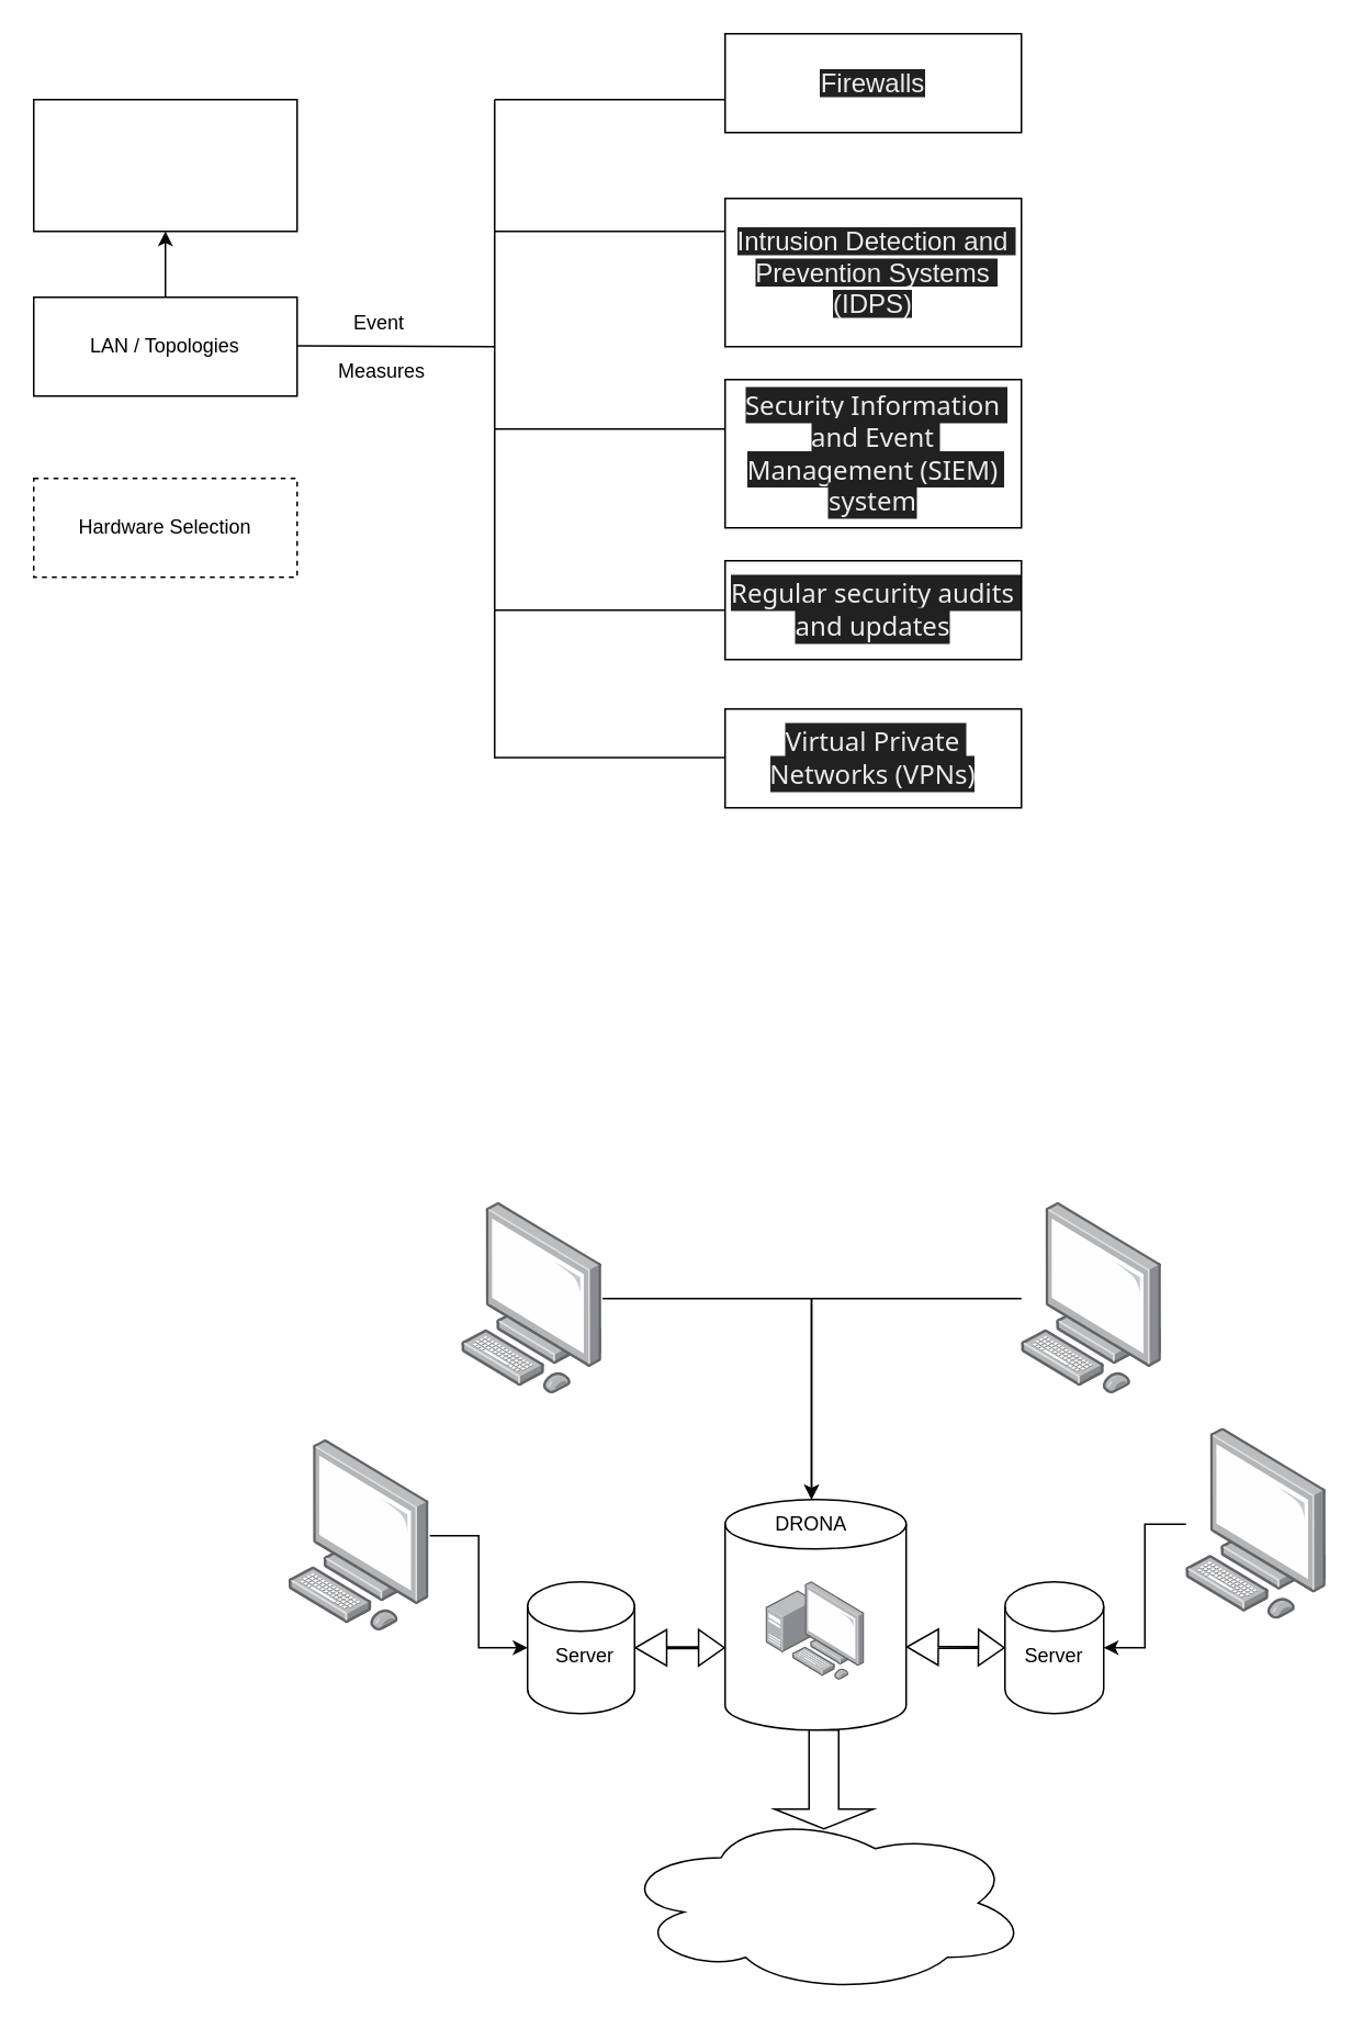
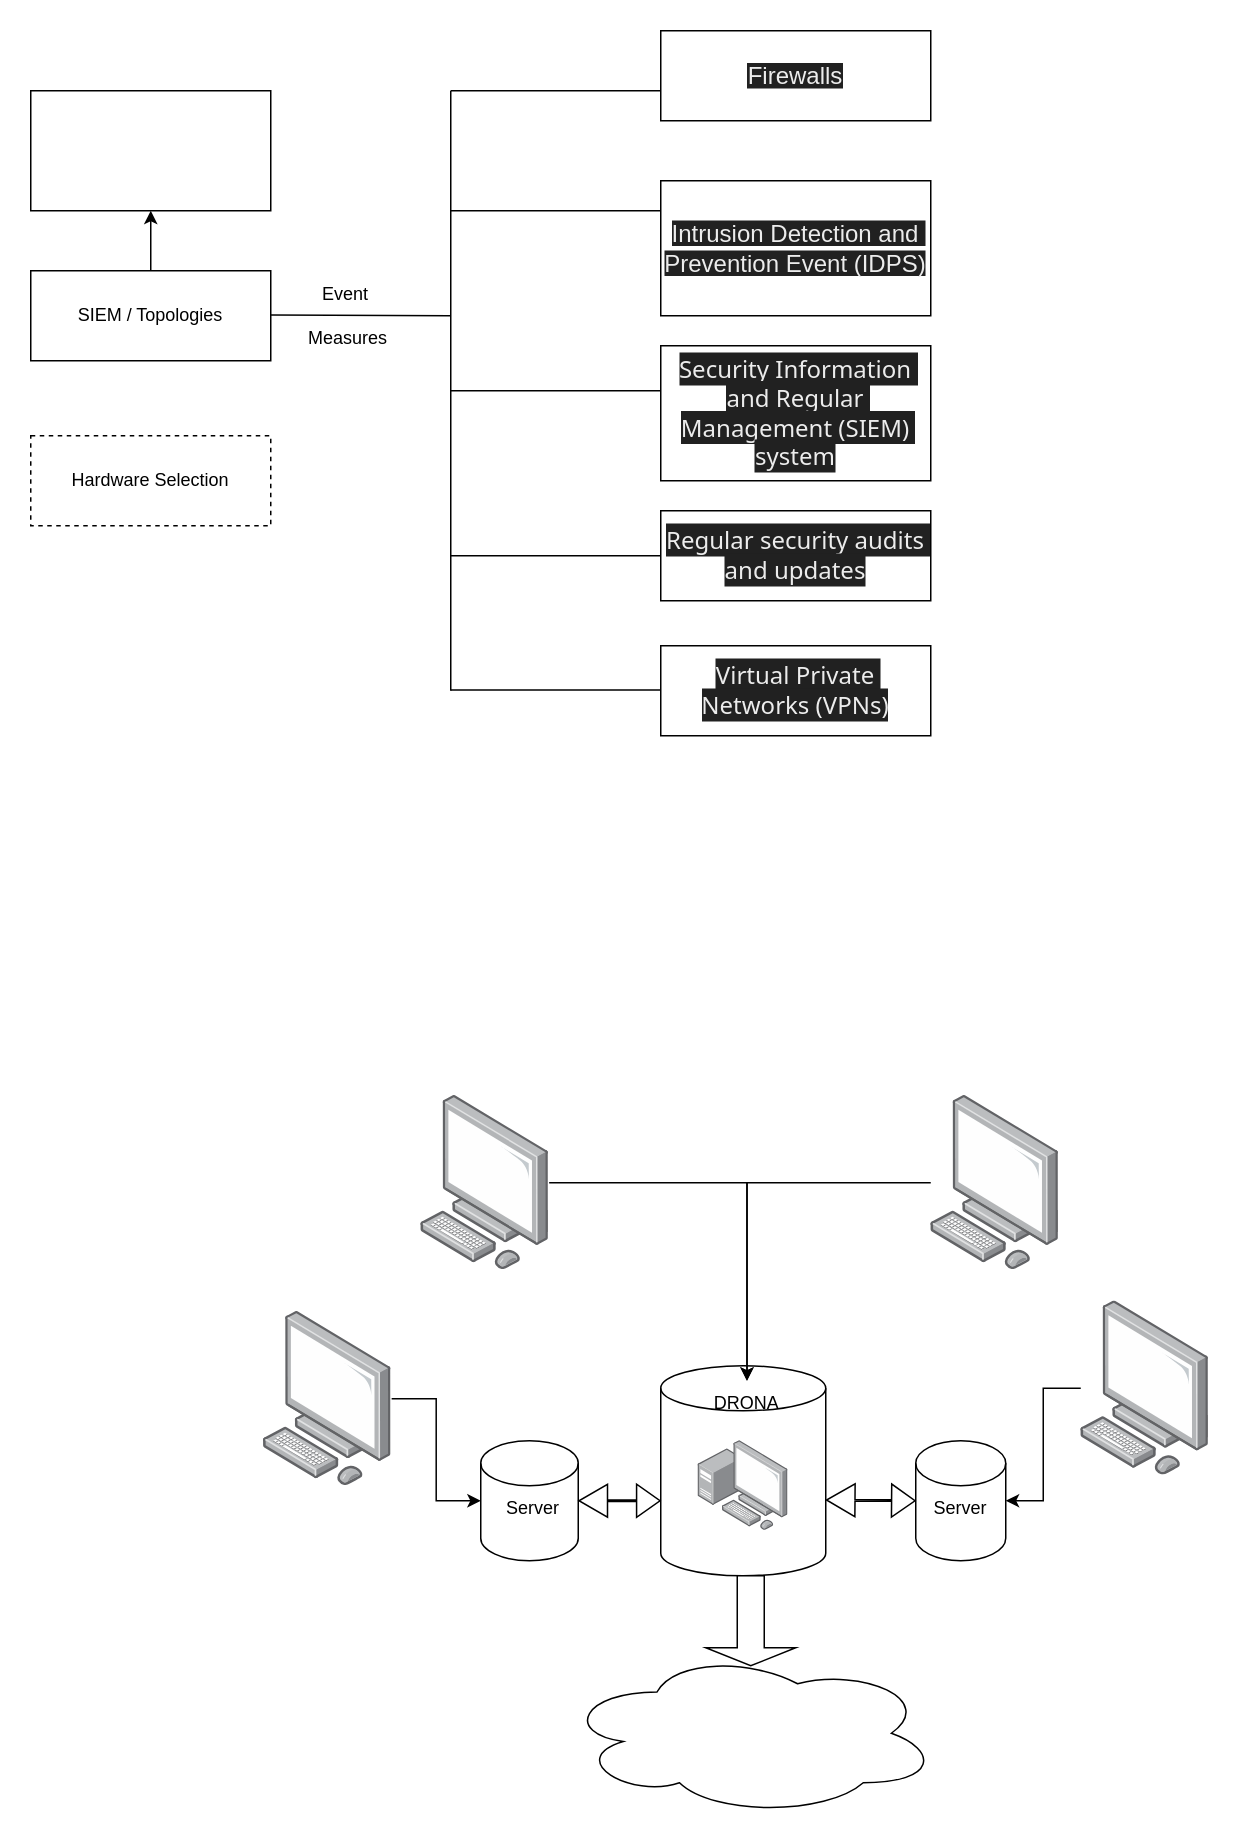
  <mxCell id="0" />
  <mxCell id="1" parent="0" />
  <mxCell id="2" value="" style="rounded=0;whiteSpace=wrap;html=1;" vertex="1" parent="1"><mxGeometry x="20" y="60" width="160" height="80" as="geometry" /></mxCell>
  <mxCell id="3" value="" style="rounded=0;whiteSpace=wrap;html=1;" vertex="1" parent="1"><mxGeometry x="20" y="180" width="160" height="60" as="geometry" /></mxCell>
  <mxCell id="4" value="" style="edgeStyle=orthogonalEdgeStyle;rounded=0;orthogonalLoop=1;jettySize=auto;html=1;entryX=0.5;entryY=1;entryDx=0;entryDy=0;" edge="1" parent="1" source="5" target="2"><mxGeometry relative="1" as="geometry"><mxPoint x="130" y="140" as="targetPoint" /><Array as="points"><mxPoint x="100" y="150" /><mxPoint x="100" y="150" /></Array></mxGeometry></mxCell>
- <mxCell id="5" value="LAN / Topologies" style="text;html=1;align=center;verticalAlign=middle;whiteSpace=wrap;rounded=0;" vertex="1" parent="1"><mxGeometry x="20" y="180" width="160" height="60" as="geometry" /></mxCell>
+ <mxCell id="5" value="SIEM / Topologies" style="text;html=1;align=center;verticalAlign=middle;whiteSpace=wrap;rounded=0;" vertex="1" parent="1"><mxGeometry x="20" y="180" width="160" height="60" as="geometry" /></mxCell>
  <mxCell id="6" value="Hardware Selection" style="rounded=0;whiteSpace=wrap;html=1;dashed=1;" vertex="1" parent="1"><mxGeometry x="20" y="290" width="160" height="60" as="geometry" /></mxCell>
  <mxCell id="7" value="" style="endArrow=none;html=1;rounded=0;" edge="1" parent="1"><mxGeometry width="50" height="50" relative="1" as="geometry"><mxPoint x="180" y="209.5" as="sourcePoint" /><mxPoint x="300" y="210" as="targetPoint" /></mxGeometry></mxCell>
  <mxCell id="8" value="" style="endArrow=none;html=1;rounded=0;" edge="1" parent="1"><mxGeometry width="50" height="50" relative="1" as="geometry"><mxPoint x="300" y="460" as="sourcePoint" /><mxPoint x="300" y="60" as="targetPoint" /></mxGeometry></mxCell>
  <mxCell id="9" value="" style="rounded=0;whiteSpace=wrap;html=1;" vertex="1" parent="1"><mxGeometry x="440" width="180" height="60" as="geometry" y="20" /></mxCell>
  <mxCell id="10" value="" style="rounded=0;whiteSpace=wrap;html=1;" vertex="1" parent="1"><mxGeometry x="440" y="340" width="180" height="60" as="geometry" /></mxCell>
  <mxCell id="11" value="" style="rounded=0;whiteSpace=wrap;html=1;" vertex="1" parent="1"><mxGeometry x="440" y="230" width="180" height="90" as="geometry" /></mxCell>
  <mxCell id="12" value="" style="rounded=0;whiteSpace=wrap;html=1;" vertex="1" parent="1"><mxGeometry x="440" y="120" width="180" height="90" as="geometry" /></mxCell>
  <mxCell id="13" value="&lt;span style=&quot;color: rgb(236, 236, 236); font-size: 16px; text-align: left; white-space-collapse: preserve; background-color: rgb(33, 33, 33);&quot;&gt;&lt;font face=&quot;Helvetica&quot;&gt;Firewalls&lt;/font&gt;&lt;/span&gt;" style="text;html=1;align=center;verticalAlign=middle;whiteSpace=wrap;rounded=0;" vertex="1" parent="1"><mxGeometry x="450" width="160" height="60" as="geometry" y="20" /></mxCell>
- <mxCell id="14" value="&lt;span style=&quot;color: rgb(236, 236, 236); font-size: 16px; text-align: left; white-space-collapse: preserve; background-color: rgb(33, 33, 33);&quot;&gt;Intrusion Detection and Prevention Systems (IDPS)&lt;/span&gt;" style="text;html=1;align=center;verticalAlign=middle;whiteSpace=wrap;rounded=0;" vertex="1" parent="1"><mxGeometry x="440" y="120" width="180" height="90" as="geometry" /></mxCell>
- <mxCell id="15" value="&lt;span style=&quot;color: rgb(236, 236, 236); font-family: Söhne, ui-sans-serif, system-ui, -apple-system, &amp;quot;Segoe UI&amp;quot;, Roboto, Ubuntu, Cantarell, &amp;quot;Noto Sans&amp;quot;, sans-serif, &amp;quot;Helvetica Neue&amp;quot;, Arial, &amp;quot;Apple Color Emoji&amp;quot;, &amp;quot;Segoe UI Emoji&amp;quot;, &amp;quot;Segoe UI Symbol&amp;quot;, &amp;quot;Noto Color Emoji&amp;quot;; font-size: 16px; text-align: left; white-space-collapse: preserve; background-color: rgb(33, 33, 33);&quot;&gt;Security Information and Event Management (SIEM) system&lt;/span&gt;" style="text;html=1;align=center;verticalAlign=middle;whiteSpace=wrap;rounded=0;" vertex="1" parent="1"><mxGeometry x="450" y="245" width="160" height="60" as="geometry" /></mxCell>
+ <mxCell id="14" value="&lt;span style=&quot;color: rgb(236, 236, 236); font-size: 16px; text-align: left; white-space-collapse: preserve; background-color: rgb(33, 33, 33);&quot;&gt;Intrusion Detection and Prevention Event (IDPS)&lt;/span&gt;" style="text;html=1;align=center;verticalAlign=middle;whiteSpace=wrap;rounded=0;" vertex="1" parent="1"><mxGeometry x="440" y="120" width="180" height="90" as="geometry" /></mxCell>
+ <mxCell id="15" value="&lt;span style=&quot;color: rgb(236, 236, 236); font-family: Söhne, ui-sans-serif, system-ui, -apple-system, &amp;quot;Segoe UI&amp;quot;, Roboto, Ubuntu, Cantarell, &amp;quot;Noto Sans&amp;quot;, sans-serif, &amp;quot;Helvetica Neue&amp;quot;, Arial, &amp;quot;Apple Color Emoji&amp;quot;, &amp;quot;Segoe UI Emoji&amp;quot;, &amp;quot;Segoe UI Symbol&amp;quot;, &amp;quot;Noto Color Emoji&amp;quot;; font-size: 16px; text-align: left; white-space-collapse: preserve; background-color: rgb(33, 33, 33);&quot;&gt;Security Information and Regular Management (SIEM) system&lt;/span&gt;" style="text;html=1;align=center;verticalAlign=middle;whiteSpace=wrap;rounded=0;" vertex="1" parent="1"><mxGeometry x="450" y="245" width="160" height="60" as="geometry" /></mxCell>
  <mxCell id="16" value="&lt;span style=&quot;color: rgb(236, 236, 236); font-family: Söhne, ui-sans-serif, system-ui, -apple-system, &amp;quot;Segoe UI&amp;quot;, Roboto, Ubuntu, Cantarell, &amp;quot;Noto Sans&amp;quot;, sans-serif, &amp;quot;Helvetica Neue&amp;quot;, Arial, &amp;quot;Apple Color Emoji&amp;quot;, &amp;quot;Segoe UI Emoji&amp;quot;, &amp;quot;Segoe UI Symbol&amp;quot;, &amp;quot;Noto Color Emoji&amp;quot;; font-size: 16px; text-align: left; white-space-collapse: preserve; background-color: rgb(33, 33, 33);&quot;&gt;Regular security audits and updates&lt;/span&gt;" style="text;html=1;align=center;verticalAlign=middle;whiteSpace=wrap;rounded=0;" vertex="1" parent="1"><mxGeometry x="440" y="340" width="180" height="60" as="geometry" /></mxCell>
  <mxCell id="17" value="" style="rounded=0;whiteSpace=wrap;html=1;" vertex="1" parent="1"><mxGeometry x="440" y="430" width="180" height="60" as="geometry" /></mxCell>
  <mxCell id="18" value="&lt;span style=&quot;color: rgb(236, 236, 236); font-family: Söhne, ui-sans-serif, system-ui, -apple-system, &amp;quot;Segoe UI&amp;quot;, Roboto, Ubuntu, Cantarell, &amp;quot;Noto Sans&amp;quot;, sans-serif, &amp;quot;Helvetica Neue&amp;quot;, Arial, &amp;quot;Apple Color Emoji&amp;quot;, &amp;quot;Segoe UI Emoji&amp;quot;, &amp;quot;Segoe UI Symbol&amp;quot;, &amp;quot;Noto Color Emoji&amp;quot;; font-size: 16px; text-align: left; white-space-collapse: preserve; background-color: rgb(33, 33, 33);&quot;&gt;Virtual Private Networks (VPNs)&lt;/span&gt;" style="text;html=1;align=center;verticalAlign=middle;whiteSpace=wrap;rounded=0;" vertex="1" parent="1"><mxGeometry x="440" y="430" width="180" height="60" as="geometry" /></mxCell>
  <mxCell id="19" value="" style="endArrow=none;html=1;rounded=0;" edge="1" parent="1"><mxGeometry width="50" height="50" relative="1" as="geometry"><mxPoint x="300" y="60" as="sourcePoint" /><mxPoint x="440" y="60" as="targetPoint" /></mxGeometry></mxCell>
  <mxCell id="20" value="" style="endArrow=none;html=1;rounded=0;" edge="1" parent="1"><mxGeometry width="50" height="50" relative="1" as="geometry"><mxPoint x="300" y="140" as="sourcePoint" /><mxPoint x="440" y="140" as="targetPoint" /></mxGeometry></mxCell>
  <mxCell id="21" value="" style="endArrow=none;html=1;rounded=0;" edge="1" parent="1"><mxGeometry width="50" height="50" relative="1" as="geometry"><mxPoint x="300" y="260" as="sourcePoint" /><mxPoint x="440" y="260" as="targetPoint" /></mxGeometry></mxCell>
  <mxCell id="22" value="" style="endArrow=none;html=1;rounded=0;" edge="1" parent="1"><mxGeometry width="50" height="50" relative="1" as="geometry"><mxPoint x="300" y="370" as="sourcePoint" /><mxPoint x="440" y="370" as="targetPoint" /></mxGeometry></mxCell>
  <mxCell id="23" value="" style="endArrow=none;html=1;rounded=0;" edge="1" parent="1"><mxGeometry width="50" height="50" relative="1" as="geometry"><mxPoint x="300" y="459.5" as="sourcePoint" /><mxPoint x="440" y="459.5" as="targetPoint" /></mxGeometry></mxCell>
  <mxCell id="24" value="Event&lt;div&gt;&lt;br&gt;&lt;/div&gt;&lt;div&gt;&amp;nbsp;Measures&lt;/div&gt;" style="text;html=1;align=center;verticalAlign=middle;whiteSpace=wrap;rounded=0;" vertex="1" parent="1"><mxGeometry x="200" y="195" width="60" height="30" as="geometry" /></mxCell>
  <mxCell id="25" value="" style="shape=cylinder3;whiteSpace=wrap;html=1;boundedLbl=1;backgroundOutline=1;size=15;" vertex="1" parent="1"><mxGeometry x="440" y="910" width="110" height="140" as="geometry" /></mxCell>
  <mxCell id="26" value="" style="shape=cylinder3;whiteSpace=wrap;html=1;boundedLbl=1;backgroundOutline=1;size=15;" vertex="1" parent="1"><mxGeometry x="320" y="960" width="65" height="80" as="geometry" /></mxCell>
  <mxCell id="27" value="" style="shape=cylinder3;whiteSpace=wrap;html=1;boundedLbl=1;backgroundOutline=1;size=15;" vertex="1" parent="1"><mxGeometry x="610" y="960" width="60" height="80" as="geometry" /></mxCell>
  <mxCell id="28" value="" style="ellipse;shape=cloud;whiteSpace=wrap;html=1;" vertex="1" parent="1"><mxGeometry x="375" y="1100" width="250" height="110" as="geometry" /></mxCell>
  <mxCell id="29" value="" style="image;points=[];aspect=fixed;html=1;align=center;shadow=0;dashed=0;image=img/lib/allied_telesis/computer_and_terminals/Personal_Computer.svg;" vertex="1" parent="1"><mxGeometry x="280" y="730" width="85.6" height="116.01" as="geometry" /></mxCell>
  <mxCell id="30" style="edgeStyle=orthogonalEdgeStyle;rounded=0;orthogonalLoop=1;jettySize=auto;html=1;" edge="1" parent="1" source="31" target="39"><mxGeometry relative="1" as="geometry"><mxPoint x="520" y="908" as="targetPoint" /></mxGeometry></mxCell>
  <mxCell id="31" value="" style="image;points=[];aspect=fixed;html=1;align=center;shadow=0;dashed=0;image=img/lib/allied_telesis/computer_and_terminals/Personal_Computer.svg;" vertex="1" parent="1"><mxGeometry x="620" y="730" width="85.6" height="116.01" as="geometry" /></mxCell>
  <mxCell id="32" value="" style="edgeStyle=orthogonalEdgeStyle;rounded=0;orthogonalLoop=1;jettySize=auto;html=1;" edge="1" parent="1" source="33" target="26"><mxGeometry relative="1" as="geometry" /></mxCell>
  <mxCell id="33" value="" style="image;points=[];aspect=fixed;html=1;align=center;shadow=0;dashed=0;image=img/lib/allied_telesis/computer_and_terminals/Personal_Computer.svg;" vertex="1" parent="1"><mxGeometry x="175" y="873.99" width="85.6" height="116.01" as="geometry" /></mxCell>
  <mxCell id="34" value="" style="edgeStyle=orthogonalEdgeStyle;rounded=0;orthogonalLoop=1;jettySize=auto;html=1;" edge="1" parent="1" source="35" target="27"><mxGeometry relative="1" as="geometry" /></mxCell>
  <mxCell id="35" value="" style="image;points=[];aspect=fixed;html=1;align=center;shadow=0;dashed=0;image=img/lib/allied_telesis/computer_and_terminals/Personal_Computer.svg;" vertex="1" parent="1"><mxGeometry x="720" y="866.99" width="85.6" height="116.01" as="geometry" /></mxCell>
  <mxCell id="36" value="" style="shape=flexArrow;endArrow=classic;startArrow=classic;html=1;rounded=0;width=1;endSize=4.87;entryX=0;entryY=0.5;entryDx=0;entryDy=0;entryPerimeter=0;" edge="1" parent="1" target="27"><mxGeometry width="100" height="100" relative="1" as="geometry"><mxPoint x="550" y="999.5" as="sourcePoint" /><mxPoint x="600" y="999.5" as="targetPoint" /></mxGeometry></mxCell>
  <mxCell id="37" value="" style="shape=flexArrow;endArrow=classic;startArrow=classic;html=1;rounded=0;width=1;endSize=4.87;exitX=1;exitY=0.5;exitDx=0;exitDy=0;exitPerimeter=0;" edge="1" parent="1" source="26"><mxGeometry width="100" height="100" relative="1" as="geometry"><mxPoint x="410" y="1000" as="sourcePoint" /><mxPoint x="440" y="1000" as="targetPoint" /></mxGeometry></mxCell>
  <mxCell id="38" value="" style="image;points=[];aspect=fixed;html=1;align=center;shadow=0;dashed=0;image=img/lib/allied_telesis/computer_and_terminals/Personal_Computer_with_Server.svg;" vertex="1" parent="1"><mxGeometry x="465" y="960" width="60" height="60" as="geometry" /></mxCell>
- <mxCell id="39" value="DRONA" style="text;html=1;align=center;verticalAlign=middle;whiteSpace=wrap;rounded=0;" vertex="1" parent="1"><mxGeometry x="455" y="910" width="75" height="30" as="geometry" /></mxCell>
+ <mxCell id="39" value="DRONA" style="text;html=1;align=center;verticalAlign=middle;whiteSpace=wrap;rounded=0;" vertex="1" parent="1"><mxGeometry x="460" y="920" width="75" height="30" as="geometry" /></mxCell>
  <mxCell id="40" value="Server" style="text;html=1;align=center;verticalAlign=middle;whiteSpace=wrap;rounded=0;" vertex="1" parent="1"><mxGeometry x="610" y="990" width="60" height="30" as="geometry" /></mxCell>
  <mxCell id="41" value="Server" style="text;html=1;align=center;verticalAlign=middle;whiteSpace=wrap;rounded=0;" vertex="1" parent="1"><mxGeometry x="325" y="990" width="60" height="30" as="geometry" /></mxCell>
  <mxCell id="42" style="edgeStyle=orthogonalEdgeStyle;rounded=0;orthogonalLoop=1;jettySize=auto;html=1;entryX=0.5;entryY=0;entryDx=0;entryDy=0;" edge="1" parent="1" source="29" target="39"><mxGeometry relative="1" as="geometry" /></mxCell>
  <mxCell id="43" value="" style="shape=singleArrow;direction=south;whiteSpace=wrap;html=1;" vertex="1" parent="1"><mxGeometry x="470" y="1050" width="60" height="60" as="geometry" /></mxCell>
